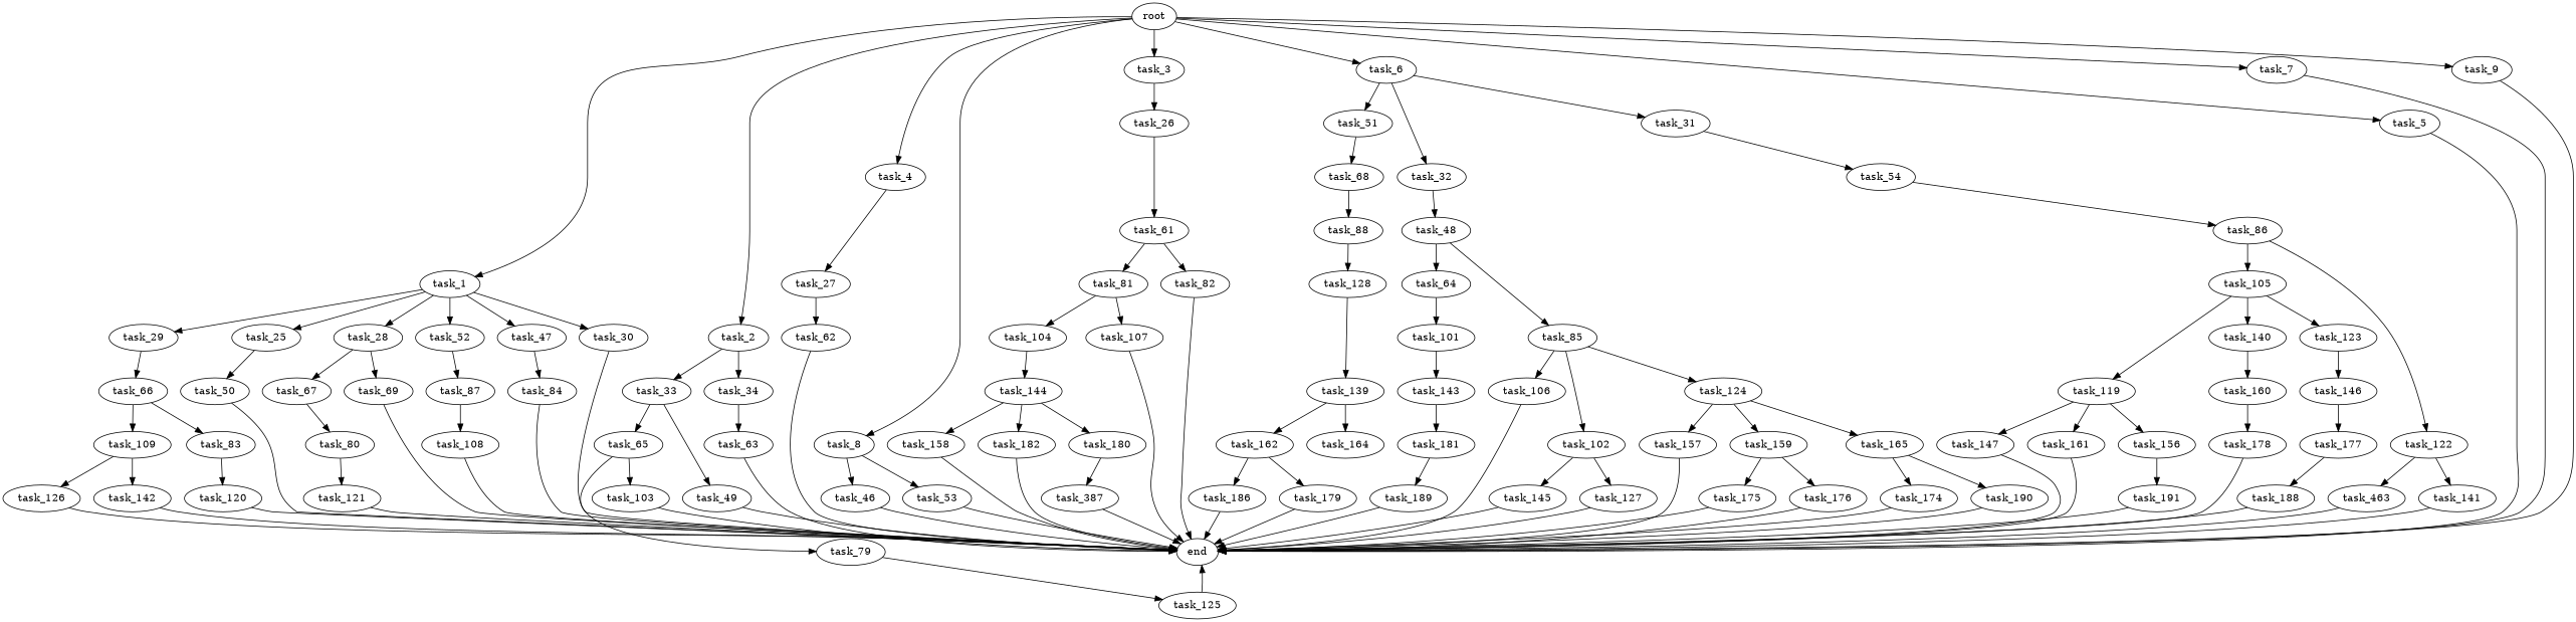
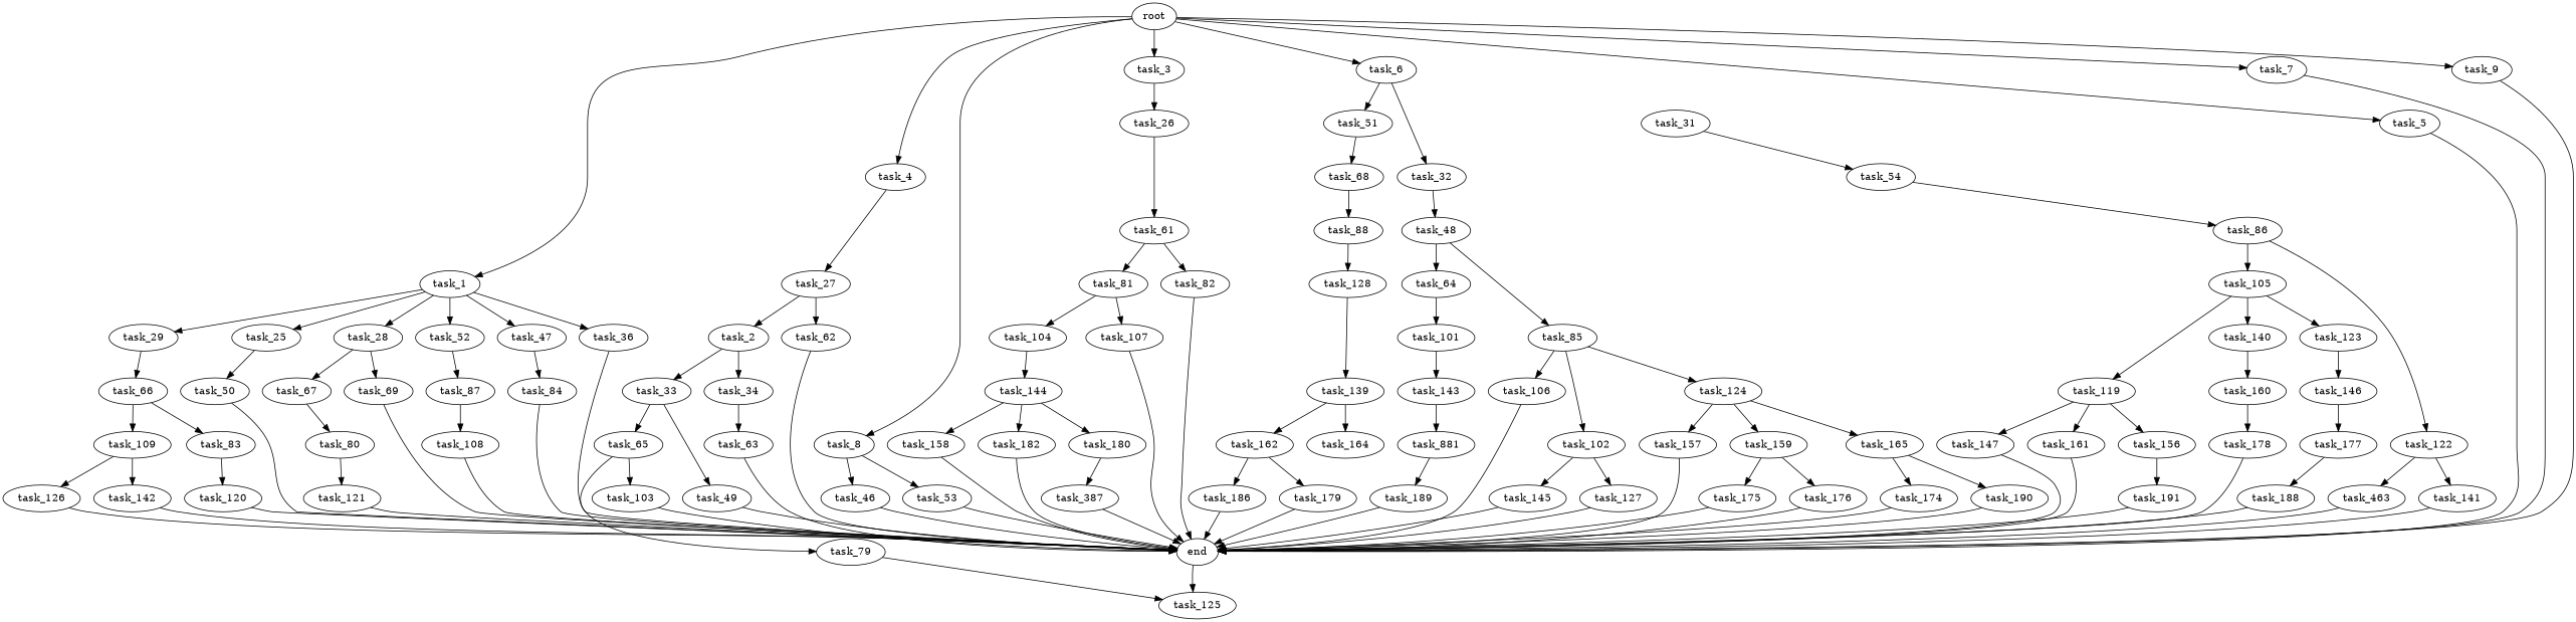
  digraph {
    root
    task_1
    task_2
    task_3
    task_4
    task_5
    task_6
    task_7
    task_8
    task_9
    task_25
    task_28
    task_29
-   task_30
+   task_30 [label=task_36]
    task_47
    task_52
    task_33
    task_34
    task_26
    task_27
    end
    task_31
    task_32
    task_51
    task_46
    task_53
    task_50
    task_67
    task_69
    task_66
    task_84
    task_87
    task_49
    task_65
    task_63
    task_61
    task_62
    task_54
    task_48
    task_68
    task_81
    task_82
    task_80
    task_83
    task_109
    task_86
    task_64
    task_85
    task_79
    task_103
    task_101
    task_102
    task_106
    task_124
    task_88
    task_108
    task_105
    task_122
    task_104
    task_107
    task_143
    task_125
    task_120
    task_126
    task_142
    task_121
    task_128
    task_144
    task_127
    task_145
    task_157
    task_159
    task_165
    task_119
    task_123
    task_140
    task_141
    n78 [label=task_463]
    task_139
-   task_181
+   task_181 [label=task_881]
    task_158
    task_180
    task_182
    task_147
    task_156
    task_161
    task_146
    task_160
    task_191
    task_177
    task_175
    task_176
    task_174
    task_190
    task_162
    task_164
    task_179
    task_186
    task_178
    task_189
    n101 [label=task_387]
    task_188
    root -> task_1
-   root -> task_2
+   task_27 -> task_2
    root -> task_3
    root -> task_4
    root -> task_5
    root -> task_6
    root -> task_7
    root -> task_8
    root -> task_9
    task_1 -> task_25
    task_1 -> task_28
    task_1 -> task_29
    task_1 -> task_30
    task_1 -> task_47
    task_1 -> task_52
    task_2 -> task_33
    task_2 -> task_34
    task_3 -> task_26
    task_4 -> task_27
    task_5 -> end
-   task_6 -> task_31
    task_6 -> task_32
    task_6 -> task_51
    task_7 -> end
    task_8 -> task_46
    task_8 -> task_53
    task_9 -> end
    task_25 -> task_50
    task_28 -> task_67
    task_28 -> task_69
    task_29 -> task_66
    task_30 -> end
    task_47 -> task_84
    task_52 -> task_87
    task_33 -> task_49
    task_33 -> task_65
    task_34 -> task_63
    task_26 -> task_61
    task_27 -> task_62
    task_31 -> task_54
    task_32 -> task_48
    task_51 -> task_68
    task_46 -> end
    task_53 -> end
    task_50 -> end
    task_67 -> task_80
    task_69 -> end
    task_66 -> task_83
    task_66 -> task_109
    task_84 -> end
    task_87 -> task_108
    task_49 -> end
    task_65 -> task_79
    task_65 -> task_103
    task_63 -> end
    task_61 -> task_81
    task_61 -> task_82
    task_62 -> end
    task_54 -> task_86
    task_48 -> task_64
    task_48 -> task_85
    task_68 -> task_88
    task_81 -> task_104
    task_81 -> task_107
    task_82 -> end
    task_80 -> task_121
    task_83 -> task_120
    task_109 -> task_126
    task_109 -> task_142
    task_86 -> task_105
    task_86 -> task_122
    task_64 -> task_101
    task_85 -> task_102
    task_85 -> task_106
    task_85 -> task_124
    task_79 -> task_125
    task_103 -> end
    task_101 -> task_143
    task_102 -> task_127
    task_102 -> task_145
    task_106 -> end
    task_124 -> task_157
    task_124 -> task_159
    task_124 -> task_165
    task_88 -> task_128
    task_108 -> end
    task_105 -> task_119
    task_105 -> task_123
    task_105 -> task_140
    task_122 -> task_141
    task_122 -> n78
    task_104 -> task_144
    task_107 -> end
    task_143 -> task_181
-   task_125 -> end
+   end -> task_125
    task_120 -> end
    task_126 -> end
    task_142 -> end
    task_121 -> end
    task_128 -> task_139
    task_144 -> task_158
    task_144 -> task_180
    task_144 -> task_182
    task_127 -> end
    task_145 -> end
    task_157 -> end
    task_159 -> task_175
    task_159 -> task_176
    task_165 -> task_174
    task_165 -> task_190
    task_119 -> task_147
    task_119 -> task_156
    task_119 -> task_161
    task_123 -> task_146
    task_140 -> task_160
    task_141 -> end
    n78 -> end
    task_139 -> task_162
    task_139 -> task_164
    task_181 -> task_189
    task_158 -> end
    task_180 -> n101
    task_182 -> end
    task_147 -> end
    task_156 -> task_191
    task_161 -> end
    task_146 -> task_177
    task_160 -> task_178
    task_191 -> end
    task_177 -> task_188
    task_175 -> end
    task_176 -> end
    task_174 -> end
    task_190 -> end
    task_162 -> task_179
    task_162 -> task_186
    task_179 -> end
    task_186 -> end
    task_178 -> end
    task_189 -> end
    n101 -> end
    task_188 -> end
  }
